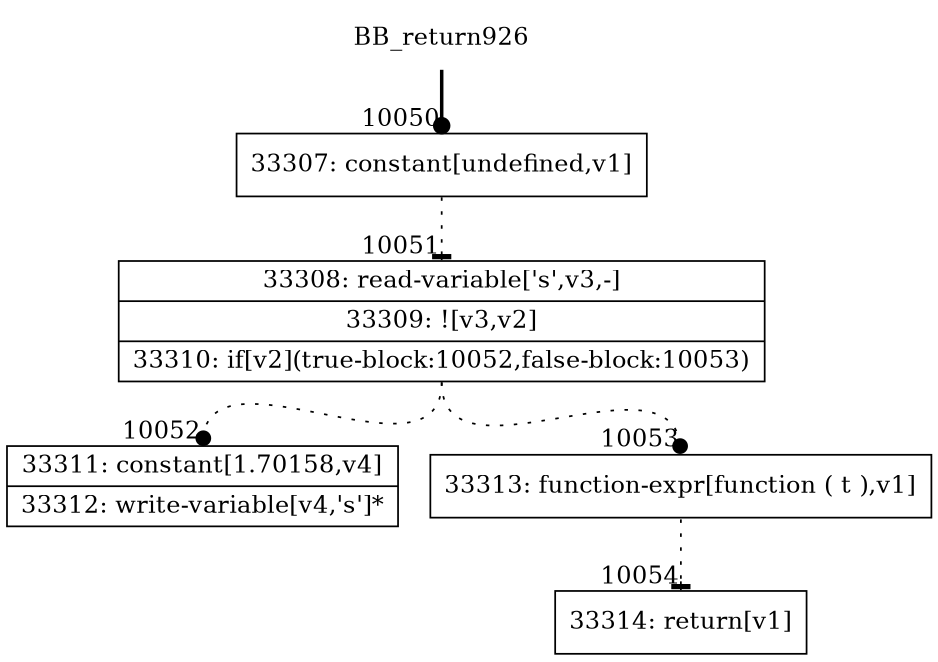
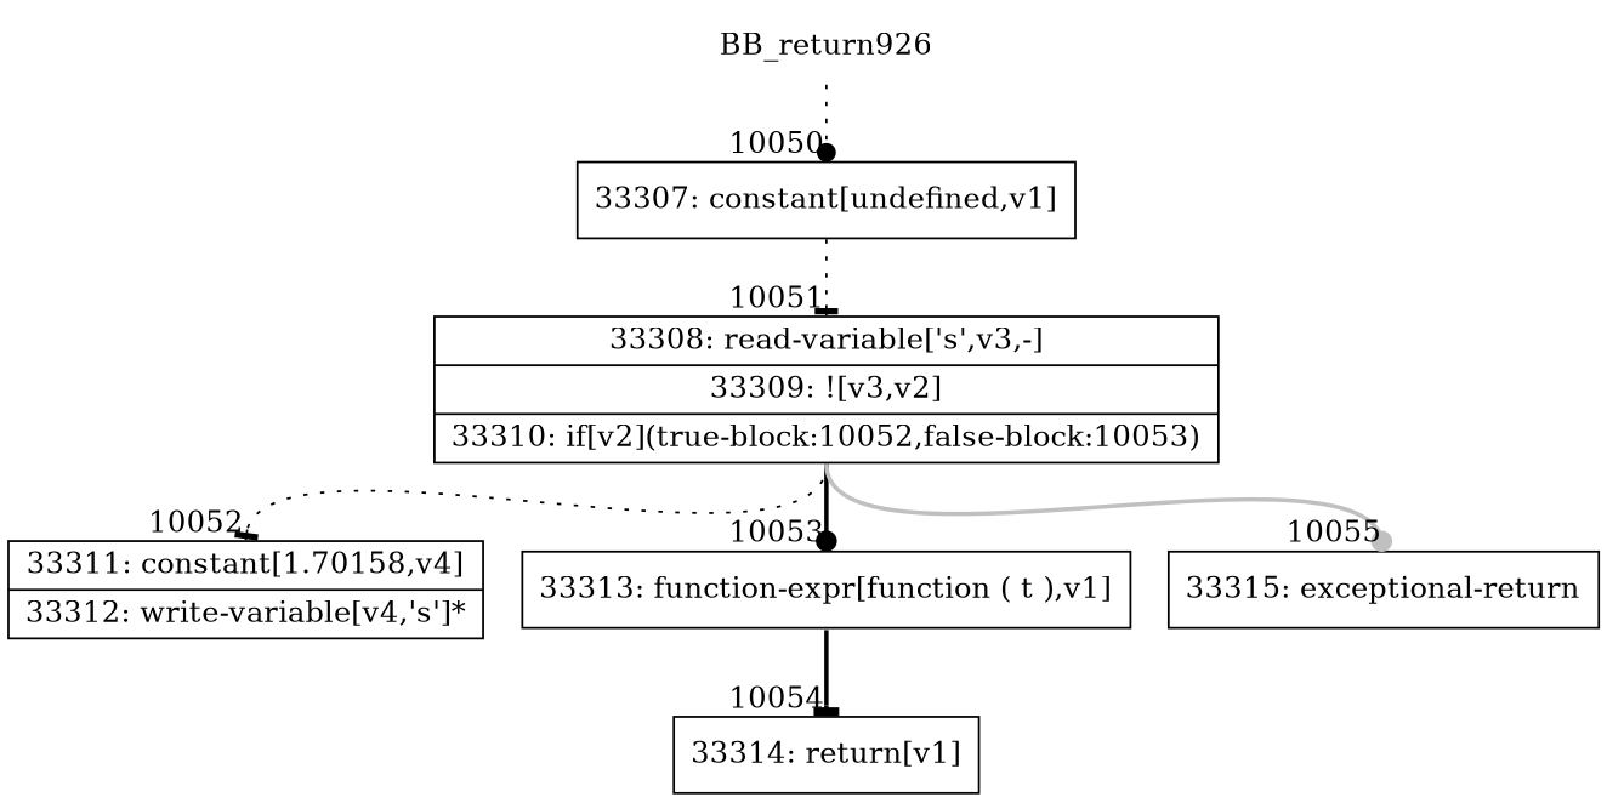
  digraph {
    rankdir=TD
    node [shape=record]
    edge [arrowhead=dot headport=n style=dotted tailport=s]
    n1 [label=BB_return926 shape=none]
    n2 [label="{33307: constant[undefined,v1]}"]
    n3 [label="{33308: read-variable['s',v3,-]|33309: ![v3,v2]|33310: if[v2](true-block:10052,false-block:10053)}"]
    n4 [label="{33311: constant[1.70158,v4]|33312: write-variable[v4,'s']*}"]
    n5 [label="{33313: function-expr[function ( t ),v1]}"]
+   n6 [label="{33315: exceptional-return}"]
    n7 [label="{33314: return[v1]}"]
-   n1 -> n2 [headlabel="    10050" style=bold]
+   n1 -> n2 [headlabel="    10050"]
    n2 -> n3 [arrowhead=tee headlabel="      10051"]
-   n3 -> n4 [headlabel="      10052"]
-   n3 -> n5 [headlabel="      10053"]
-   n5 -> n7 [arrowhead=tee headlabel="      10054"]
+   n3 -> n4 [arrowhead=tee headlabel="      10052"]
+   n3 -> n5 [headlabel="      10053" style=bold]
+   n3 -> n6 [color=gray headlabel="      10055" style=bold]
+   n5 -> n7 [arrowhead=tee headlabel="      10054" style=bold]
  }
